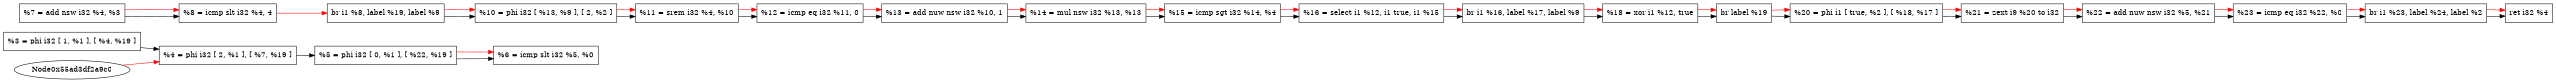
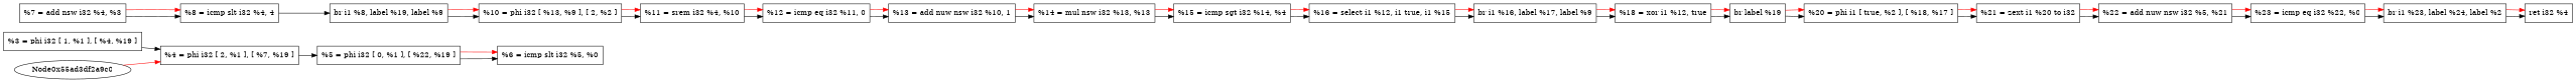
  digraph {
    rankdir=LR
    node [shape=record]
    n1 [label="  %3 = phi i32 [ 1, %1 ], [ %4, %19 ]"]
    n2 [label="  %4 = phi i32 [ 2, %1 ], [ %7, %19 ]"]
    n3 [label="  %5 = phi i32 [ 0, %1 ], [ %22, %19 ]"]
    n4 [label="  %6 = icmp slt i32 %5, %0"]
    n5 [label="  %7 = add nsw i32 %4, %3"]
    n6 [label="  %8 = icmp slt i32 %4, 4"]
    n7 [label="  br i1 %8, label %19, label %9"]
    n8 [label="  %10 = phi i32 [ %13, %9 ], [ 2, %2 ]"]
    n9 [label="  %11 = srem i32 %4, %10"]
    n10 [label="  %12 = icmp eq i32 %11, 0"]
    n11 [label="  %13 = add nuw nsw i32 %10, 1"]
    n12 [label="  %14 = mul nsw i32 %13, %13"]
    n13 [label="  %15 = icmp sgt i32 %14, %4"]
    n14 [label="  %16 = select i1 %12, i1 true, i1 %15"]
    n15 [label="  br i1 %16, label %17, label %9"]
    n16 [label="  %18 = xor i1 %12, true"]
    n17 [label="  br label %19"]
    n18 [label="  %20 = phi i1 [ true, %2 ], [ %18, %17 ]"]
-   n19 [label="%21 = zext i9 %20 to i32"]
+   n19 [label="  %21 = zext i1 %20 to i32"]
    n20 [label="  %22 = add nuw nsw i32 %5, %21"]
    n21 [label="  %23 = icmp eq i32 %22, %0"]
    n22 [label="  br i1 %23, label %24, label %2"]
    n23 [label="  ret i32 %4"]
    Node0x55ad3df2a9c0 [shape=""]
    n1 -> n2
    n2 -> n3
    n3 -> n4
    n3 -> n4 [color=red]
    n5 -> n6
    n5 -> n6 [color=red]
-   n6 -> n7 [color=red]
+   n6 -> n7
    n7 -> n8
    n7 -> n8 [color=red]
    n8 -> n9
    n8 -> n9 [color=red]
    n9 -> n10
    n9 -> n10 [color=red]
    n10 -> n11
    n10 -> n11 [color=red]
    n11 -> n12
    n11 -> n12 [color=red]
    n12 -> n13
    n12 -> n13 [color=red]
    n13 -> n14
    n13 -> n14 [color=red]
    n14 -> n15
    n14 -> n15 [color=red]
    n15 -> n16
    n15 -> n16 [color=red]
    n16 -> n17
    n16 -> n17 [color=red]
    n17 -> n18
    n17 -> n18 [color=red]
    n18 -> n19
    n18 -> n19 [color=red]
    n19 -> n20
    n19 -> n20 [color=red]
    n20 -> n21
    n20 -> n21 [color=red]
    n21 -> n22
    n21 -> n22 [color=red]
    n22 -> n23
    n22 -> n23 [color=red]
    Node0x55ad3df2a9c0 -> n2 [color=red]
  }
